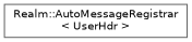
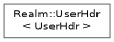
  digraph {
    rankdir=LR
-   n1 [color=grey40 fillcolor=white fontname=Helvetica fontsize=10 height=0.2 label="Realm::AutoMessageRegistrar\l\< UserHdr \>" shape=box style=filled width=0.4]
+   n1 [color=grey40 fillcolor=white fontname=Helvetica fontsize=10 height=0.2 label="Realm::UserHdr\l\< UserHdr \>" shape=box style=filled width=0.4]
  }
